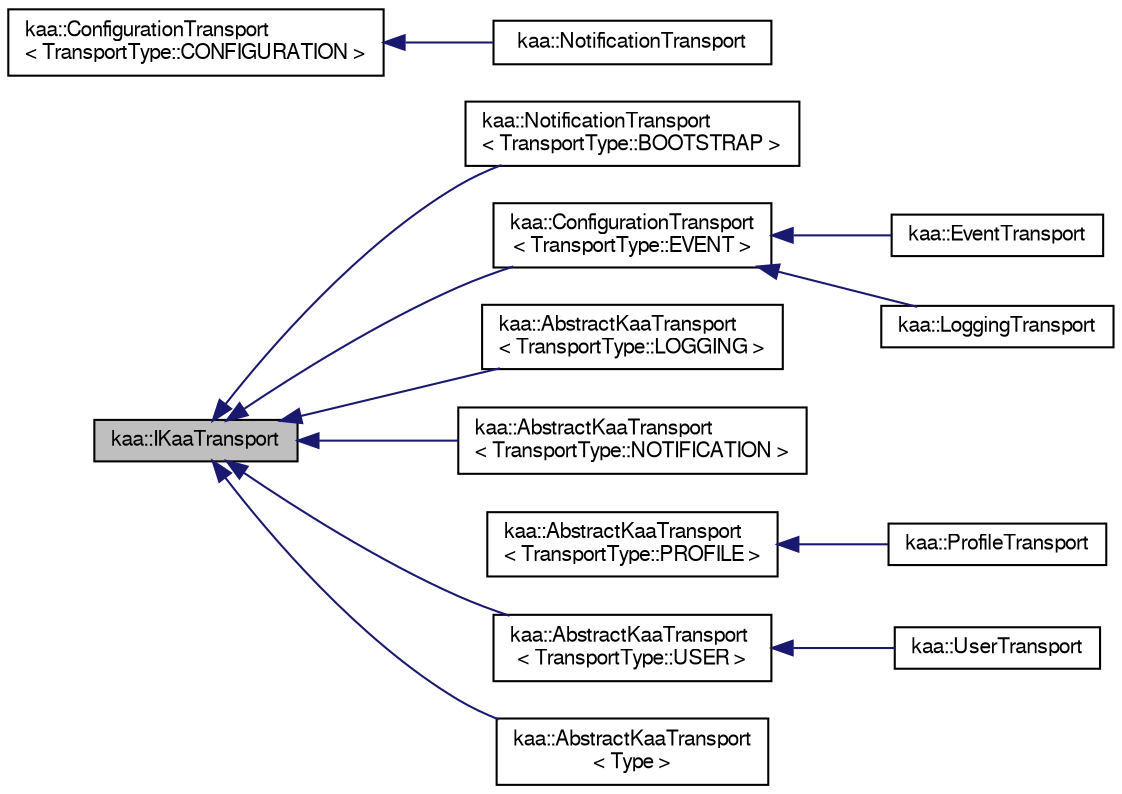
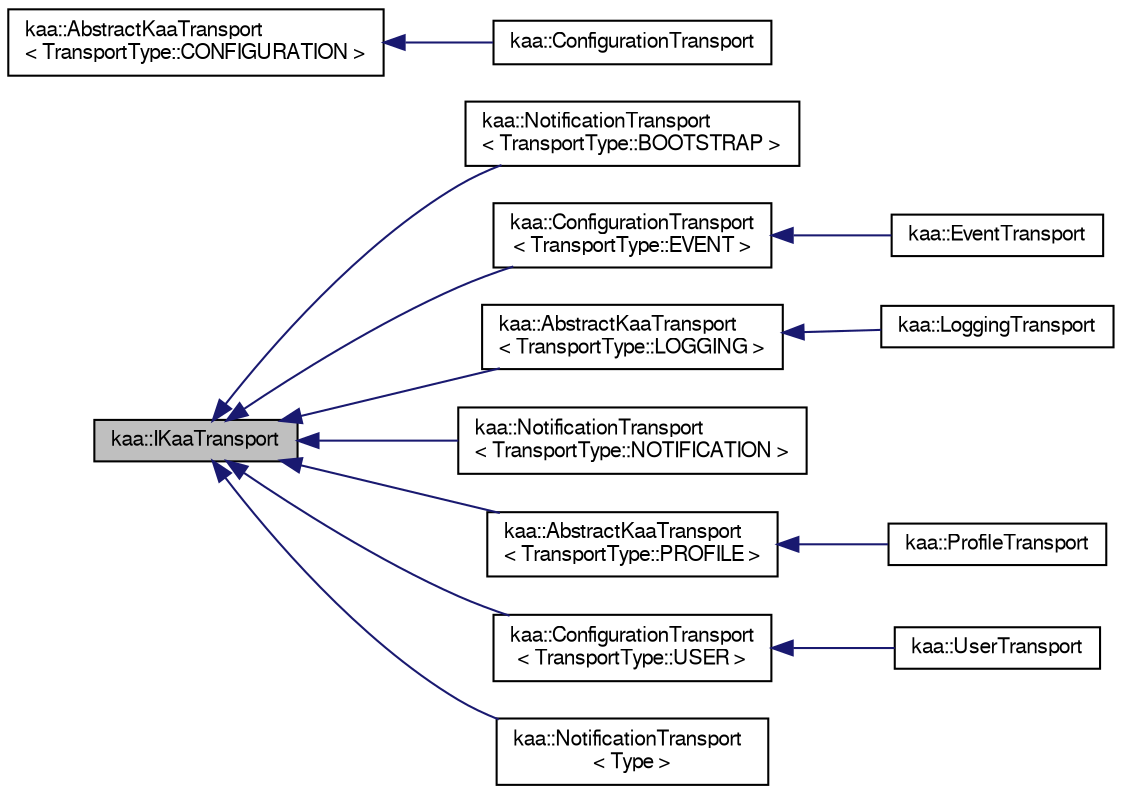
  digraph {
    rankdir=LR
    node [color=black fontname=FreeSans fontsize=10 shape=record]
    edge [color=midnightblue dir=back fontname=FreeSans fontsize=10 labelfontname=FreeSans labelfontsize=10 style=solid]
    n1 [fillcolor=grey75 fontcolor=black height=0.2 label="kaa::IKaaTransport" style=filled width=0.4]
    n2 [height=0.2 label="kaa::NotificationTransport\l\< TransportType::BOOTSTRAP \>" width=0.4]
    n3 [height=0.2 label="kaa::ConfigurationTransport\l\< TransportType::EVENT \>" width=0.4]
    n4 [height=0.2 label="kaa::AbstractKaaTransport\l\< TransportType::LOGGING \>" width=0.4]
-   n5 [height=0.2 label="kaa::AbstractKaaTransport\l\< TransportType::NOTIFICATION \>" width=0.4]
+   n5 [height=0.2 label="kaa::NotificationTransport\l\< TransportType::NOTIFICATION \>" width=0.4]
    n6 [height=0.2 label="kaa::AbstractKaaTransport\l\< TransportType::PROFILE \>" width=0.4]
-   n7 [height=0.2 label="kaa::AbstractKaaTransport\l\< TransportType::USER \>" width=0.4]
-   n8 [height=0.2 label="kaa::AbstractKaaTransport\l\< Type \>" width=0.4]
-   n9 [height=0.2 label="kaa::ConfigurationTransport\l\< TransportType::CONFIGURATION \>" width=0.4]
-   n10 [height=0.2 label="kaa::NotificationTransport" width=0.4]
+   n7 [height=0.2 label="kaa::ConfigurationTransport\l\< TransportType::USER \>" width=0.4]
+   n8 [height=0.2 label="kaa::NotificationTransport\l\< Type \>" width=0.4]
+   n9 [height=0.2 label="kaa::AbstractKaaTransport\l\< TransportType::CONFIGURATION \>" width=0.4]
+   n10 [height=0.2 label="kaa::ConfigurationTransport" width=0.4]
    n11 [height=0.2 label="kaa::EventTransport" width=0.4]
    n12 [height=0.2 label="kaa::LoggingTransport" width=0.4]
    n13 [height=0.2 label="kaa::ProfileTransport" width=0.4]
    n14 [height=0.2 label="kaa::UserTransport" width=0.4]
    n1 -> n2
    n1 -> n3
    n1 -> n4
    n1 -> n5
+   n1 -> n6
    n1 -> n7
    n1 -> n8
    n3 -> n11
-   n3 -> n12
+   n4 -> n12
    n6 -> n13
    n7 -> n14
    n9 -> n10
  }
